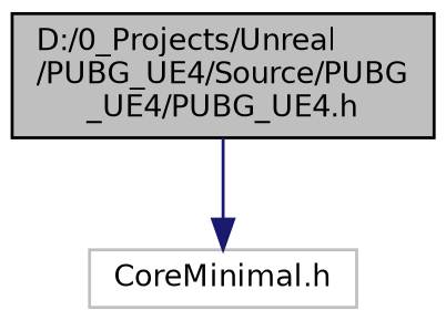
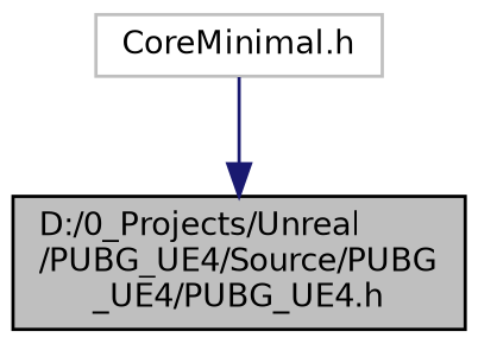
  digraph {
    node [fontname=Helvetica fontsize=10 shape=record style=filled]
    n1 [color=black fillcolor=grey75 fontcolor=black height=0.2 label="D:/0_Projects/Unreal\l/PUBG_UE4/Source/PUBG\l_UE4/PUBG_UE4.h" width=0.4]
    n2 [color=grey75 fillcolor=white height=0.2 label="CoreMinimal.h" width=0.4]
-   n1 -> n2 [color=midnightblue fontname=Helvetica fontsize=10 labelfontname=Helvetica labelfontsize=10 style=solid]
+   n2 -> n1 [color=midnightblue fontname=Helvetica fontsize=10 labelfontname=Helvetica labelfontsize=10 style=solid]
  }
